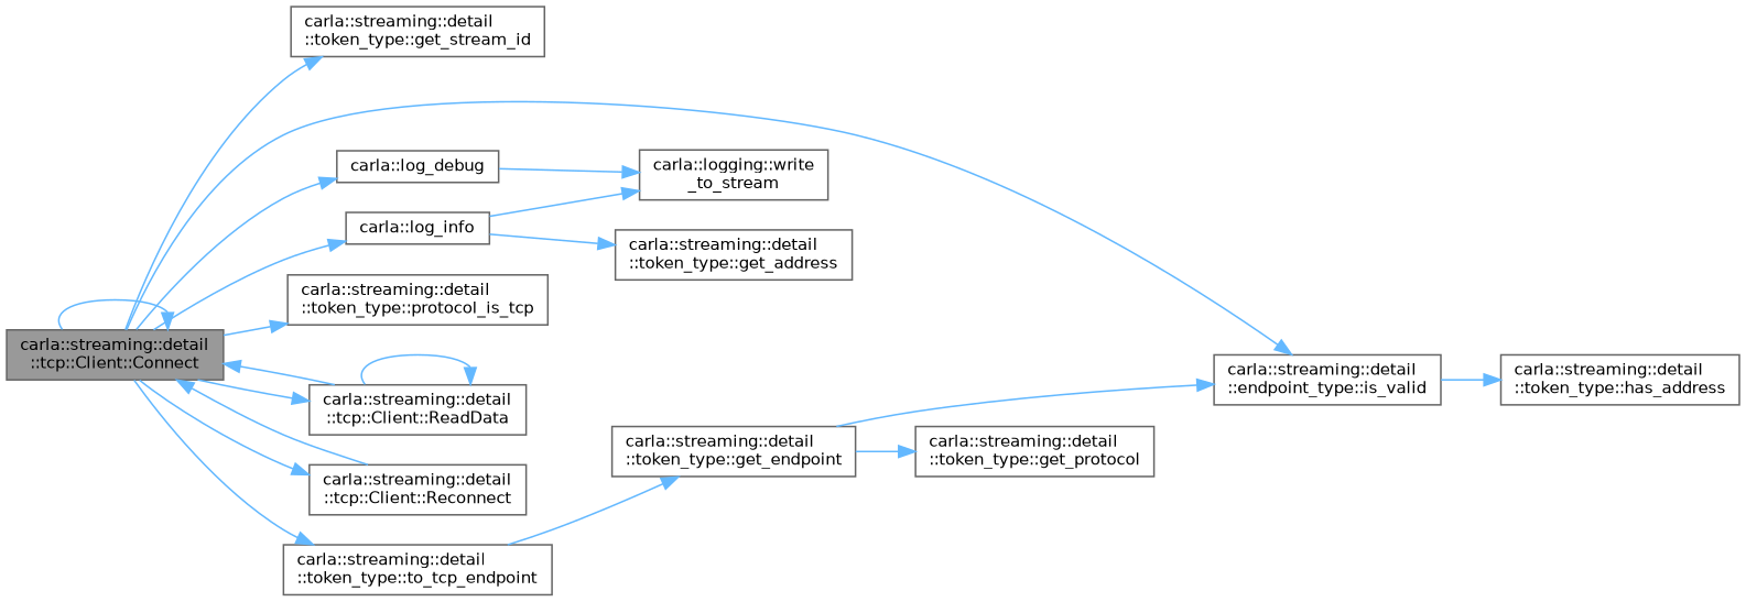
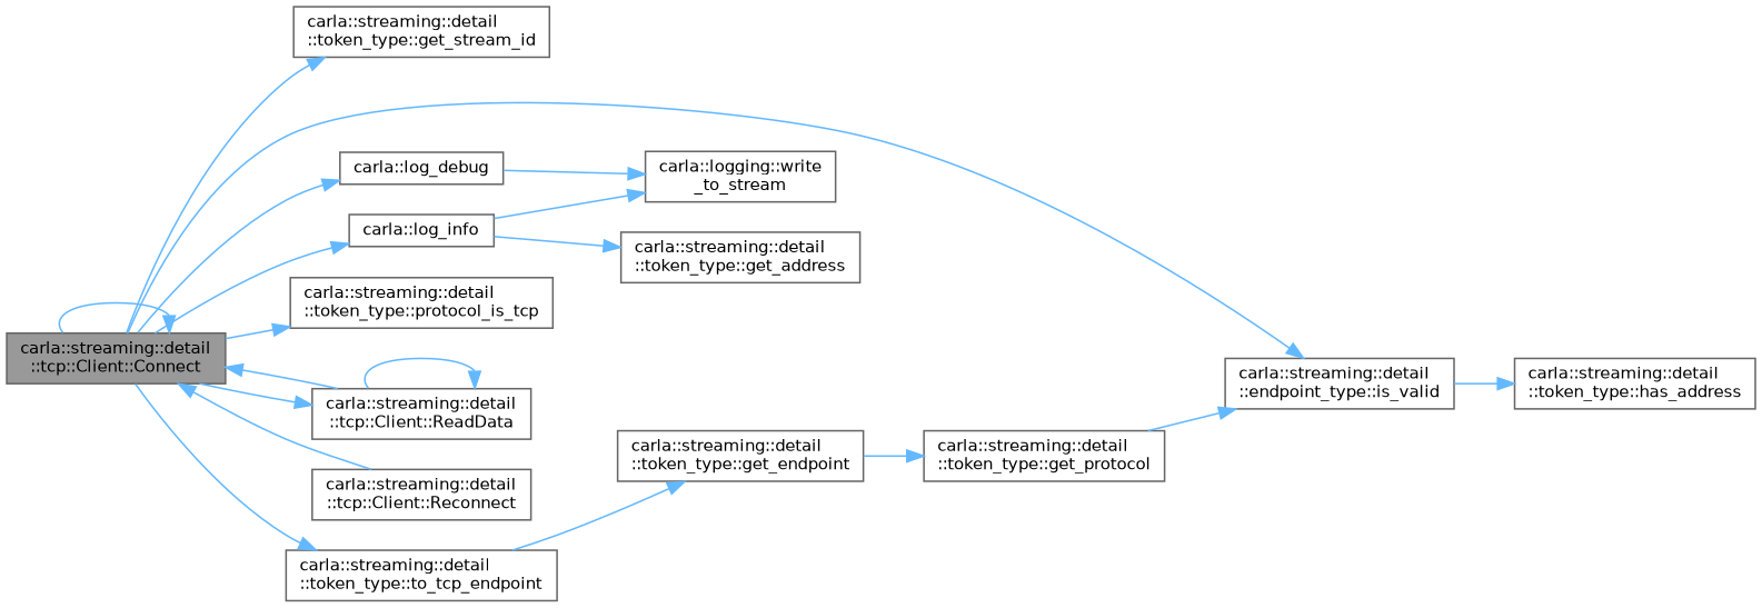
  digraph {
    rankdir=LR
    node [color=grey40 fillcolor=white fontname=Helvetica fontsize=10 shape=box style=filled]
    edge [color=steelblue1 fontname=Helvetica fontsize=10 labelfontname=Helvetica labelfontsize=10 style=solid]
    n1 [color=gray40 fillcolor=grey60 fontcolor=black height=0.2 label="carla::streaming::detail\l::tcp::Client::Connect" width=0.4]
    n2 [height=0.2 label="carla::streaming::detail\l::token_type::get_stream_id" width=0.4]
    n3 [height=0.2 label="carla::streaming::detail\l::endpoint_type::is_valid" width=0.4]
    n4 [height=0.2 label="carla::log_debug" width=0.4]
    n5 [height=0.2 label="carla::log_info" width=0.4]
    n6 [height=0.2 label="carla::streaming::detail\l::token_type::protocol_is_tcp" width=0.4]
    n7 [height=0.2 label="carla::streaming::detail\l::tcp::Client::ReadData" width=0.4]
    n8 [height=0.2 label="carla::streaming::detail\l::tcp::Client::Reconnect" width=0.4]
    n9 [height=0.2 label="carla::streaming::detail\l::token_type::to_tcp_endpoint" width=0.4]
    n10 [height=0.2 label="carla::streaming::detail\l::token_type::has_address" width=0.4]
    n11 [height=0.2 label="carla::logging::write\l_to_stream" width=0.4]
    n12 [height=0.2 label="carla::streaming::detail\l::token_type::get_address" width=0.4]
    n13 [height=0.2 label="carla::streaming::detail\l::token_type::get_endpoint" width=0.4]
    n14 [height=0.2 label="carla::streaming::detail\l::token_type::get_protocol" width=0.4]
    n1 -> n1
    n1 -> n2
    n1 -> n3
    n1 -> n4
    n1 -> n5
    n1 -> n6
    n1 -> n7
-   n1 -> n8
    n1 -> n9
    n3 -> n10
    n4 -> n11
    n5 -> n11
    n5 -> n12
    n7 -> n1
    n7 -> n7
    n8 -> n1
    n9 -> n13
-   n13 -> n3
+   n14 -> n3
    n13 -> n14
  }
